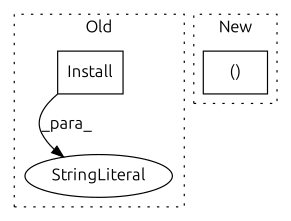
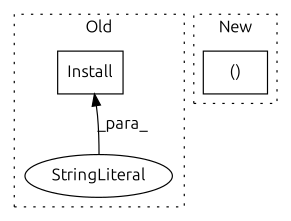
  digraph {
    fontname=Ubuntu
    node [shape=box fontname=Ubuntu]
    n1 [a=32 l="8,1" label=Install s="1989,2003"]
    n2 [a=45 l=6 label=StringLiteral s=1997 shape=ellipse]
    n3 [a=106 l=43 label="()" s=1585]
    subgraph cluster_1 {
      label=Old
      style=dotted
      n1
      n2
    }
    subgraph cluster_2 {
      label=New
      style=dotted
      n3
    }
-   n1 -> n2 [label=_para_ fontname=Ubuntu]
+   n2 -> n1 [label=_para_ fontname=Ubuntu]
  }
